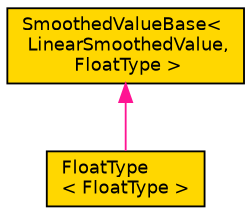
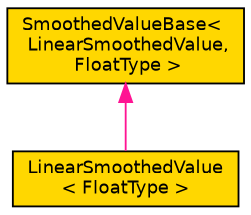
  digraph {
    node [color=black fillcolor=gold fontname=Helvetica fontsize=10 shape=record style=filled]
-   n1 [fontcolor=black height=0.2 label="FloatType\l\< FloatType \>" width=0.4]
+   n1 [fontcolor=black height=0.2 label="LinearSmoothedValue\l\< FloatType \>" width=0.4]
    n2 [height=0.2 label="SmoothedValueBase\<\l LinearSmoothedValue,\l FloatType \>" width=0.4]
    n2 -> n1 [color=deeppink dir=back fontname=Helvetica fontsize=10 labelfontname=Helvetica labelfontsize=10 style=solid]
  }
